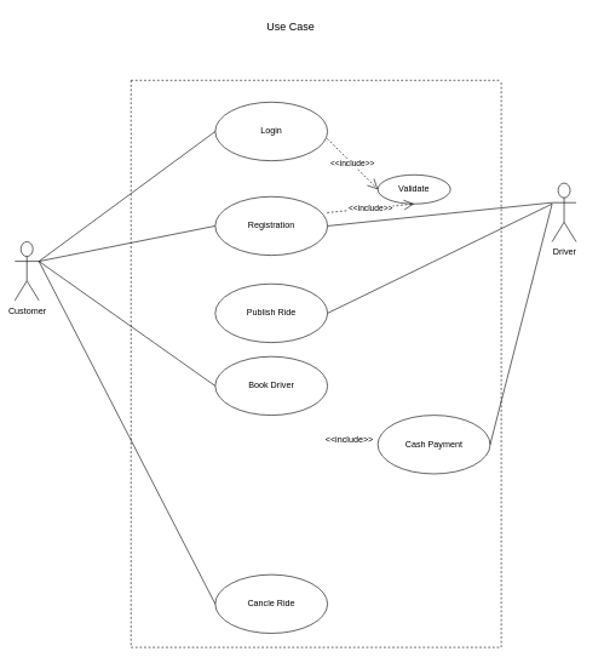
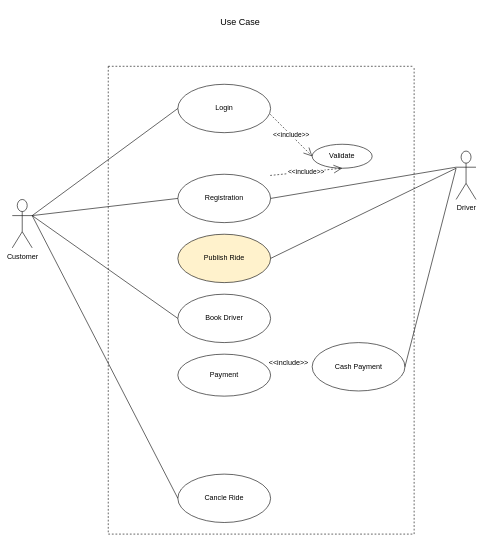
  <mxCell id="0" />
  <mxCell id="1" parent="0" />
  <mxCell id="2" value="" style="group" parent="1" vertex="1" connectable="0"><mxGeometry x="20" y="90" width="790" height="790" as="geometry" /></mxCell>
  <mxCell id="3" value="" style="swimlane;startSize=0;dashed=1;" parent="2" vertex="1"><mxGeometry x="160" y="20" width="510" height="780" as="geometry" /></mxCell>
  <mxCell id="4" value="Login" style="ellipse;whiteSpace=wrap;html=1;" parent="3" vertex="1"><mxGeometry x="116.014" y="30.001" width="154.685" height="80.69" as="geometry" /></mxCell>
  <mxCell id="5" value="Book Driver" style="ellipse;whiteSpace=wrap;html=1;" parent="3" vertex="1"><mxGeometry x="116.014" y="380.005" width="154.685" height="80.69" as="geometry" /></mxCell>
- <mxCell id="6" value="Publish Ride" style="ellipse;whiteSpace=wrap;html=1;" parent="3" vertex="1"><mxGeometry x="116.014" y="280.0" width="154.685" height="80.69" as="geometry" /></mxCell>
- <mxCell id="7" value="Registration" style="ellipse;whiteSpace=wrap;html=1;" parent="3" vertex="1"><mxGeometry x="116.014" y="159.996" width="154.685" height="80.69" as="geometry" /></mxCell>
+ <mxCell id="6" value="Publish Ride" style="ellipse;whiteSpace=wrap;html=1;fillColor=#fff2cc;" parent="3" vertex="1"><mxGeometry x="116.014" y="280.0" width="154.685" height="80.69" as="geometry" /></mxCell>
+ <mxCell id="7" value="Registration" style="ellipse;whiteSpace=wrap;html=1;" parent="3" vertex="1"><mxGeometry x="116.014" y="179.996" width="154.685" height="80.69" as="geometry" /></mxCell>
  <mxCell id="8" value="Cancle Ride" style="ellipse;whiteSpace=wrap;html=1;" parent="3" vertex="1"><mxGeometry x="116.014" y="679.996" width="154.685" height="80.69" as="geometry" /></mxCell>
+ <mxCell id="9" value="Payment" style="ellipse;whiteSpace=wrap;html=1;" parent="3" vertex="1"><mxGeometry x="116.014" y="480" width="154.685" height="70" as="geometry" /></mxCell>
  <mxCell id="10" value="Cash Payment" style="ellipse;whiteSpace=wrap;html=1;" parent="3" vertex="1"><mxGeometry x="340.004" y="460.695" width="154.685" height="80.69" as="geometry" /></mxCell>
  <mxCell id="11" value="&amp;lt;&amp;lt;include&amp;gt;&amp;gt;" style="text;html=1;align=center;verticalAlign=middle;whiteSpace=wrap;rounded=0;" parent="3" vertex="1"><mxGeometry x="271" y="480" width="60" height="30" as="geometry" /></mxCell>
  <mxCell id="12" value="Validate" style="ellipse;whiteSpace=wrap;html=1;" parent="3" vertex="1"><mxGeometry x="340" y="130" width="100" height="40" as="geometry" /></mxCell>
  <mxCell id="13" value="&amp;lt;&amp;lt;include&amp;gt;&amp;gt;" style="endArrow=open;endSize=12;dashed=1;html=1;rounded=0;exitX=1.001;exitY=0.532;exitDx=0;exitDy=0;exitPerimeter=0;entryX=0.5;entryY=1;entryDx=0;entryDy=0;" parent="3" target="12" edge="1"><mxGeometry width="160" relative="1" as="geometry"><mxPoint x="270" y="182" as="sourcePoint" /><mxPoint x="465" y="120" as="targetPoint" /></mxGeometry></mxCell>
  <mxCell id="14" value="&amp;lt;&amp;lt;include&amp;gt;&amp;gt;" style="endArrow=open;endSize=12;dashed=1;html=1;rounded=0;exitX=1;exitY=0.5;exitDx=0;exitDy=0;entryX=0;entryY=0.5;entryDx=0;entryDy=0;" parent="3" target="12" edge="1"><mxGeometry width="160" relative="1" as="geometry"><mxPoint x="270" y="80" as="sourcePoint" /><mxPoint x="335" y="158" as="targetPoint" /></mxGeometry></mxCell>
  <mxCell id="15" value="Customer" style="shape=umlActor;verticalLabelPosition=bottom;verticalAlign=top;html=1;outlineConnect=0;" parent="2" vertex="1"><mxGeometry y="242.069" width="33.147" height="80.69" as="geometry" /></mxCell>
  <mxCell id="16" value="" style="endArrow=none;html=1;rounded=0;entryX=0;entryY=0.5;entryDx=0;entryDy=0;" parent="2" target="4" edge="1"><mxGeometry width="50" height="50" relative="1" as="geometry"><mxPoint x="33.147" y="268.966" as="sourcePoint" /><mxPoint x="88.392" y="201.724" as="targetPoint" /></mxGeometry></mxCell>
  <mxCell id="17" value="" style="endArrow=none;html=1;rounded=0;entryX=0;entryY=0.5;entryDx=0;entryDy=0;" parent="2" target="7" edge="1"><mxGeometry width="50" height="50" relative="1" as="geometry"><mxPoint x="33.147" y="268.966" as="sourcePoint" /><mxPoint x="325.944" y="121.034" as="targetPoint" /></mxGeometry></mxCell>
  <mxCell id="18" value="" style="endArrow=none;html=1;rounded=0;entryX=0;entryY=0.5;entryDx=0;entryDy=0;" parent="2" target="5" edge="1"><mxGeometry width="50" height="50" relative="1" as="geometry"><mxPoint x="33.147" y="268.966" as="sourcePoint" /><mxPoint x="325.944" y="242.069" as="targetPoint" /></mxGeometry></mxCell>
  <mxCell id="19" value="" style="endArrow=none;html=1;rounded=0;entryX=0;entryY=0.5;entryDx=0;entryDy=0;" parent="2" target="8" edge="1"><mxGeometry width="50" height="50" relative="1" as="geometry"><mxPoint x="33.147" y="268.966" as="sourcePoint" /><mxPoint x="165.734" y="564.828" as="targetPoint" /></mxGeometry></mxCell>
  <mxCell id="20" value="Driver" style="shape=umlActor;verticalLabelPosition=bottom;verticalAlign=top;html=1;outlineConnect=0;" parent="2" vertex="1"><mxGeometry x="740.004" y="161.379" width="33.147" height="80.69" as="geometry" /></mxCell>
  <mxCell id="21" value="" style="endArrow=none;html=1;rounded=0;exitX=1;exitY=0.5;exitDx=0;exitDy=0;" parent="2" source="6" edge="1"><mxGeometry width="50" height="50" relative="1" as="geometry"><mxPoint x="469.58" y="349.655" as="sourcePoint" /><mxPoint x="740" y="190" as="targetPoint" /></mxGeometry></mxCell>
  <mxCell id="22" value="" style="endArrow=none;html=1;rounded=0;exitX=1;exitY=0.5;exitDx=0;exitDy=0;entryX=0;entryY=0.333;entryDx=0;entryDy=0;entryPerimeter=0;" parent="2" source="7" target="20" edge="1"><mxGeometry width="50" height="50" relative="1" as="geometry"><mxPoint x="491.678" y="134.483" as="sourcePoint" /><mxPoint x="730" y="270" as="targetPoint" /></mxGeometry></mxCell>
  <mxCell id="23" value="&lt;font style=&quot;font-size: 15px;&quot;&gt;Use Case&lt;/font&gt;" style="text;html=1;align=center;verticalAlign=middle;whiteSpace=wrap;rounded=0;" parent="1" vertex="1"><mxGeometry x="360" y="20" width="80" height="30" as="geometry" /></mxCell>
  <mxCell id="24" value="" style="endArrow=none;html=1;rounded=0;exitX=1;exitY=0.5;exitDx=0;exitDy=0;" parent="1" source="10" edge="1"><mxGeometry width="50" height="50" relative="1" as="geometry"><mxPoint x="461" y="420" as="sourcePoint" /><mxPoint x="760" y="280" as="targetPoint" /></mxGeometry></mxCell>
